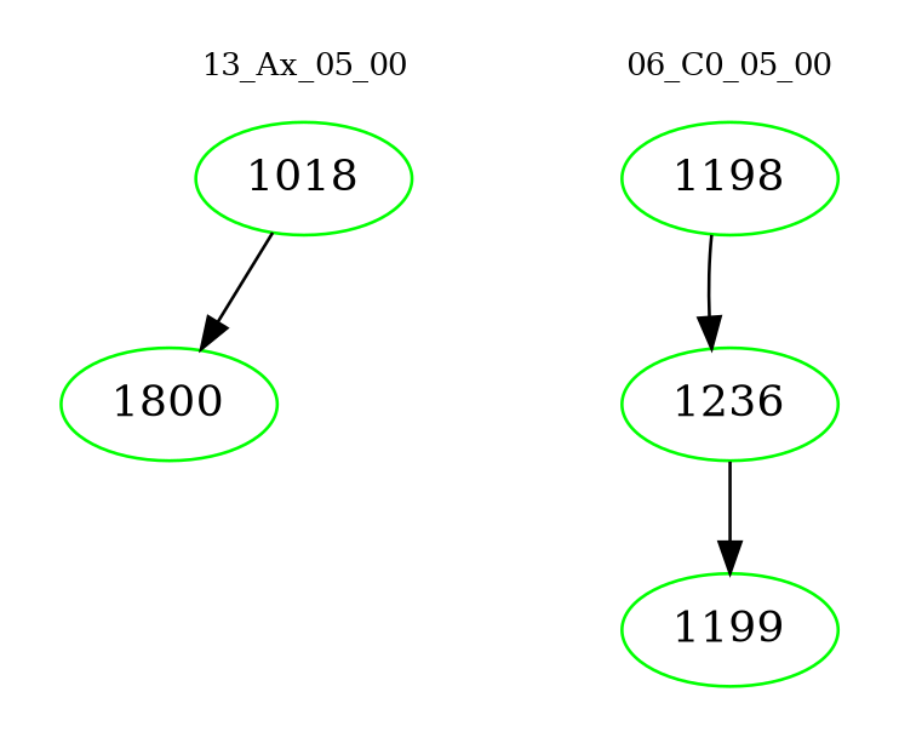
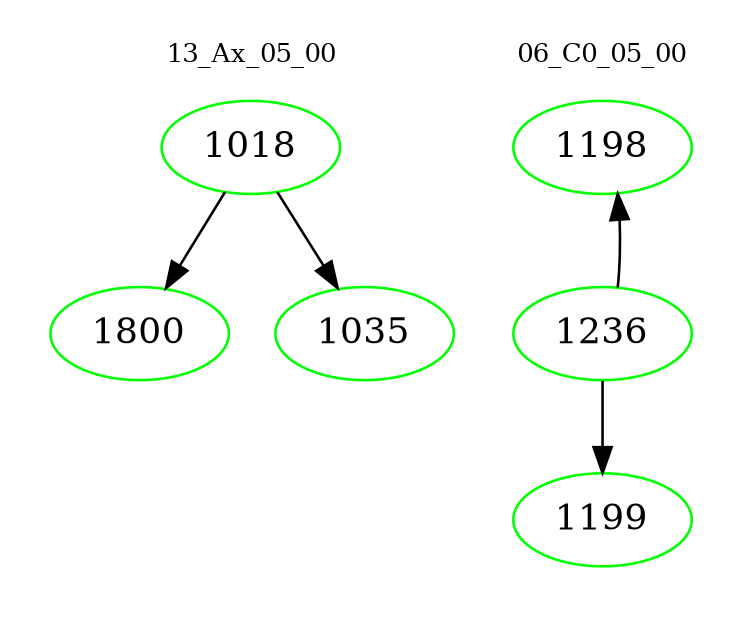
  digraph {
    node [color=green]
    edge [color=black]
    n1 [label=1018]
    n2 [label=1800]
+   n3 [label=1035]
    n4 [label=1198]
    n5 [label=1236]
    n6 [label=1199]
    subgraph cluster_1 {
      color=white
      fontsize=10
      label="13_Ax_05_00"
      n1
      n2
+     n3
    }
    subgraph cluster_2 {
      color=white
      fontsize=10
      label="06_C0_05_00"
      n4
      n5
      n6
    }
    n1 -> n2
-   n4 -> n5
+   n1 -> n3
+   n5 -> n4
    n5 -> n6
  }
